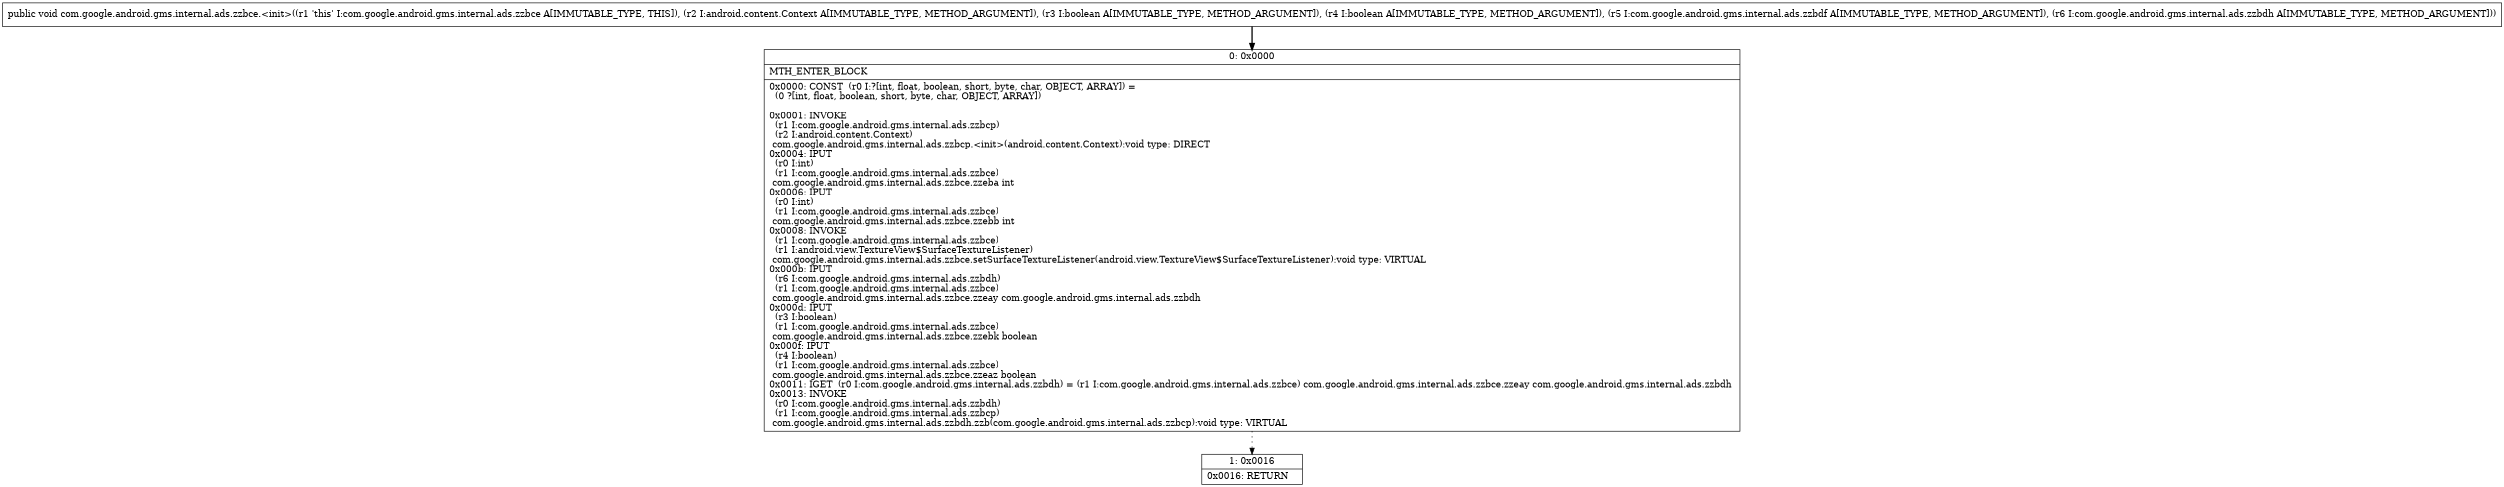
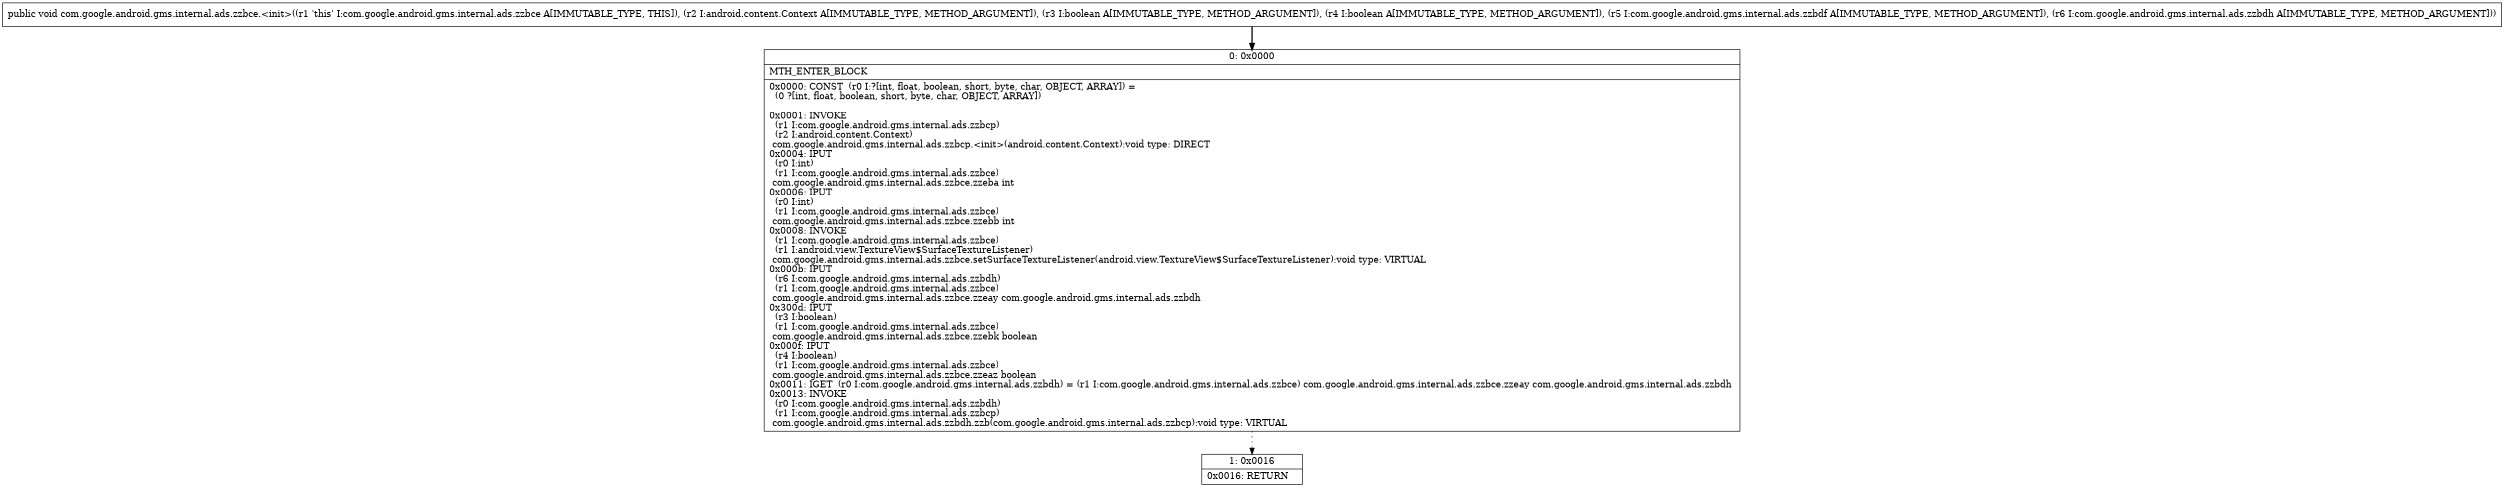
  digraph {
    node [shape=record]
-   n1 [label="{0\:\ 0x0000|MTH_ENTER_BLOCK\l|0x0000: CONST  (r0 I:?[int, float, boolean, short, byte, char, OBJECT, ARRAY]) = \l  (0 ?[int, float, boolean, short, byte, char, OBJECT, ARRAY])\l \l0x0001: INVOKE  \l  (r1 I:com.google.android.gms.internal.ads.zzbcp)\l  (r2 I:android.content.Context)\l com.google.android.gms.internal.ads.zzbcp.\<init\>(android.content.Context):void type: DIRECT \l0x0004: IPUT  \l  (r0 I:int)\l  (r1 I:com.google.android.gms.internal.ads.zzbce)\l com.google.android.gms.internal.ads.zzbce.zzeba int \l0x0006: IPUT  \l  (r0 I:int)\l  (r1 I:com.google.android.gms.internal.ads.zzbce)\l com.google.android.gms.internal.ads.zzbce.zzebb int \l0x0008: INVOKE  \l  (r1 I:com.google.android.gms.internal.ads.zzbce)\l  (r1 I:android.view.TextureView$SurfaceTextureListener)\l com.google.android.gms.internal.ads.zzbce.setSurfaceTextureListener(android.view.TextureView$SurfaceTextureListener):void type: VIRTUAL \l0x000b: IPUT  \l  (r6 I:com.google.android.gms.internal.ads.zzbdh)\l  (r1 I:com.google.android.gms.internal.ads.zzbce)\l com.google.android.gms.internal.ads.zzbce.zzeay com.google.android.gms.internal.ads.zzbdh \l0x000d: IPUT  \l  (r3 I:boolean)\l  (r1 I:com.google.android.gms.internal.ads.zzbce)\l com.google.android.gms.internal.ads.zzbce.zzebk boolean \l0x000f: IPUT  \l  (r4 I:boolean)\l  (r1 I:com.google.android.gms.internal.ads.zzbce)\l com.google.android.gms.internal.ads.zzbce.zzeaz boolean \l0x0011: IGET  (r0 I:com.google.android.gms.internal.ads.zzbdh) = (r1 I:com.google.android.gms.internal.ads.zzbce) com.google.android.gms.internal.ads.zzbce.zzeay com.google.android.gms.internal.ads.zzbdh \l0x0013: INVOKE  \l  (r0 I:com.google.android.gms.internal.ads.zzbdh)\l  (r1 I:com.google.android.gms.internal.ads.zzbcp)\l com.google.android.gms.internal.ads.zzbdh.zzb(com.google.android.gms.internal.ads.zzbcp):void type: VIRTUAL \l}"]
+   n1 [label="{0\:\ 0x0000|MTH_ENTER_BLOCK\l|0x0000: CONST  (r0 I:?[int, float, boolean, short, byte, char, OBJECT, ARRAY]) = \l  (0 ?[int, float, boolean, short, byte, char, OBJECT, ARRAY])\l \l0x0001: INVOKE  \l  (r1 I:com.google.android.gms.internal.ads.zzbcp)\l  (r2 I:android.content.Context)\l com.google.android.gms.internal.ads.zzbcp.\<init\>(android.content.Context):void type: DIRECT \l0x0004: IPUT  \l  (r0 I:int)\l  (r1 I:com.google.android.gms.internal.ads.zzbce)\l com.google.android.gms.internal.ads.zzbce.zzeba int \l0x0006: IPUT  \l  (r0 I:int)\l  (r1 I:com.google.android.gms.internal.ads.zzbce)\l com.google.android.gms.internal.ads.zzbce.zzebb int \l0x0008: INVOKE  \l  (r1 I:com.google.android.gms.internal.ads.zzbce)\l  (r1 I:android.view.TextureView$SurfaceTextureListener)\l com.google.android.gms.internal.ads.zzbce.setSurfaceTextureListener(android.view.TextureView$SurfaceTextureListener):void type: VIRTUAL \l0x000b: IPUT  \l  (r6 I:com.google.android.gms.internal.ads.zzbdh)\l  (r1 I:com.google.android.gms.internal.ads.zzbce)\l com.google.android.gms.internal.ads.zzbce.zzeay com.google.android.gms.internal.ads.zzbdh \l0x300d: IPUT  \l  (r3 I:boolean)\l  (r1 I:com.google.android.gms.internal.ads.zzbce)\l com.google.android.gms.internal.ads.zzbce.zzebk boolean \l0x000f: IPUT  \l  (r4 I:boolean)\l  (r1 I:com.google.android.gms.internal.ads.zzbce)\l com.google.android.gms.internal.ads.zzbce.zzeaz boolean \l0x0011: IGET  (r0 I:com.google.android.gms.internal.ads.zzbdh) = (r1 I:com.google.android.gms.internal.ads.zzbce) com.google.android.gms.internal.ads.zzbce.zzeay com.google.android.gms.internal.ads.zzbdh \l0x0013: INVOKE  \l  (r0 I:com.google.android.gms.internal.ads.zzbdh)\l  (r1 I:com.google.android.gms.internal.ads.zzbcp)\l com.google.android.gms.internal.ads.zzbdh.zzb(com.google.android.gms.internal.ads.zzbcp):void type: VIRTUAL \l}"]
    n2 [label="{1\:\ 0x0016|0x0016: RETURN   \l}"]
    n3 [label="{public void com.google.android.gms.internal.ads.zzbce.\<init\>((r1 'this' I:com.google.android.gms.internal.ads.zzbce A[IMMUTABLE_TYPE, THIS]), (r2 I:android.content.Context A[IMMUTABLE_TYPE, METHOD_ARGUMENT]), (r3 I:boolean A[IMMUTABLE_TYPE, METHOD_ARGUMENT]), (r4 I:boolean A[IMMUTABLE_TYPE, METHOD_ARGUMENT]), (r5 I:com.google.android.gms.internal.ads.zzbdf A[IMMUTABLE_TYPE, METHOD_ARGUMENT]), (r6 I:com.google.android.gms.internal.ads.zzbdh A[IMMUTABLE_TYPE, METHOD_ARGUMENT])) }"]
    n1 -> n2 [style=dotted]
    n3 -> n1 [style=bold]
  }
